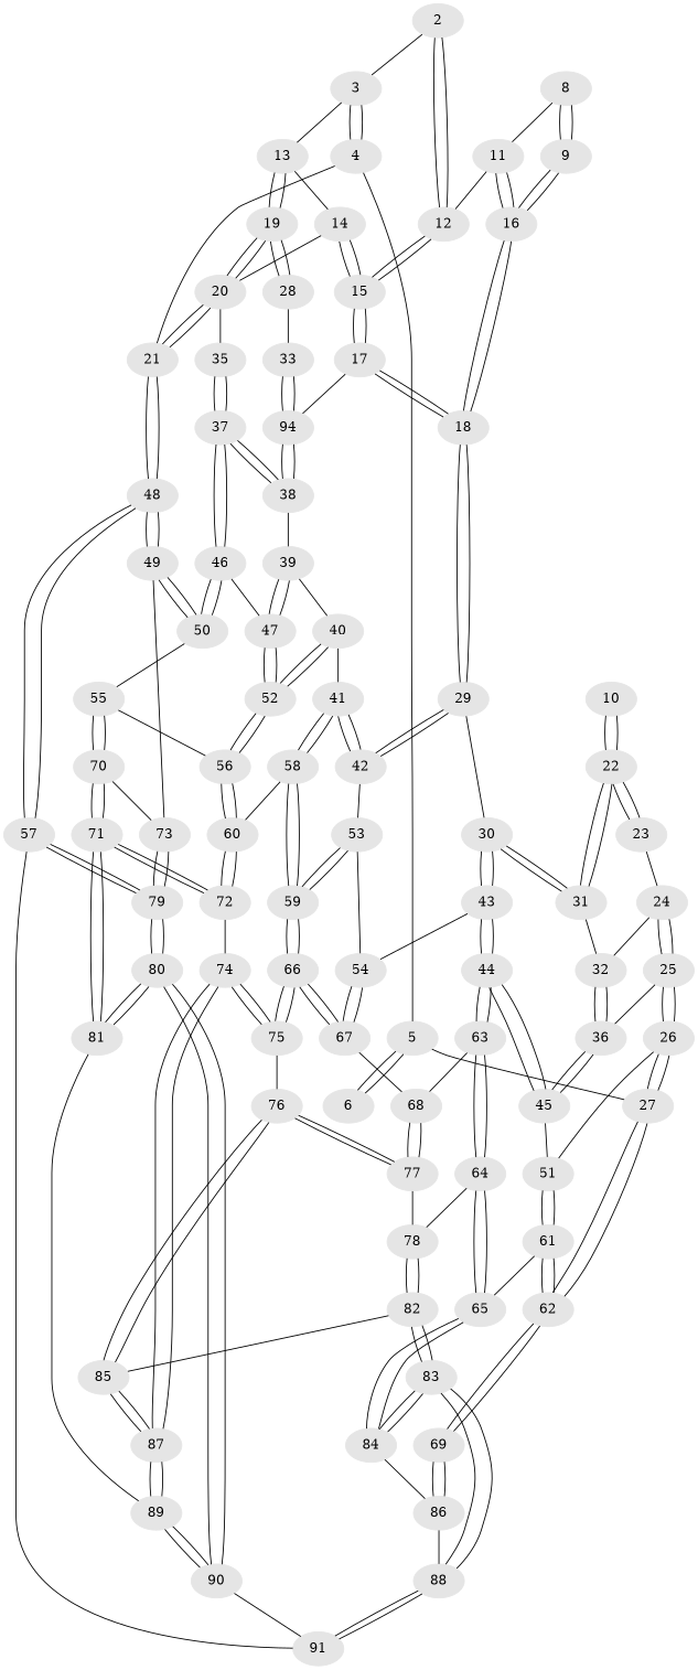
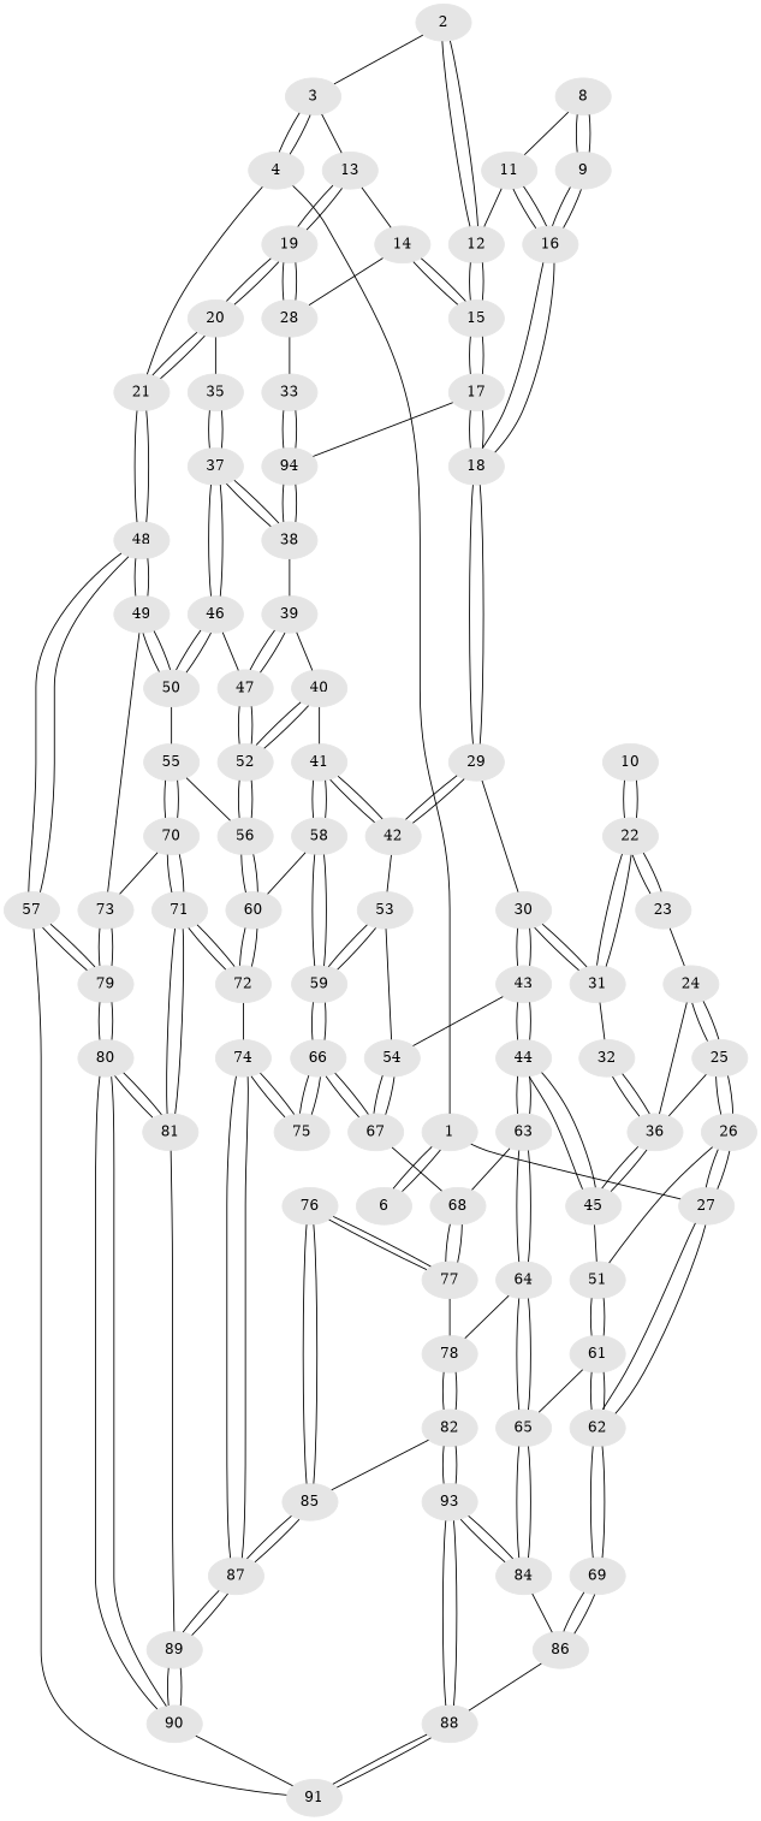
  graph {
    fontname="DejaVu Serif"
    node [color=gray90 fontname="DejaVu Serif" style=filled]
    edge [fontname="DejaVu Serif"]
    2
    3
    12
    8
    9
    11
    4
    13
    15
-   5
+   5 [label=1]
    21
    14
    19
    6
    27
    48
    57
    79
    91
    62
    69
    86
    23
    24
    10
    22
    16
    18
    31
    17
    28
    20
    33
    n34 [label=94]
    29
    38
    30
    42
    35
    37
    49
    32
    25
    26
    36
    51
    45
    61
    43
    53
    44
    54
    39
    46
    47
    50
    40
    41
    52
    58
    56
    59
    60
    63
    67
    64
    68
    55
    73
    70
    65
    66
    71
    72
    80
    75
    74
    84
    78
    77
    82
    76
    88
    81
    89
    87
    85
-   83
+   83 [label=93]
    90
    2 -- 3
    2 -- 12
    2 -- 12
    3 -- 4
    3 -- 4
    3 -- 13
    12 -- 15
    12 -- 15
    8 -- 9
    8 -- 9
    8 -- 11
    9 -- 16
    9 -- 16
    11 -- 12
    11 -- 16
    11 -- 16
    4 -- 5
    4 -- 21
    13 -- 14
    13 -- 19
    13 -- 19
    15 -- 17
    15 -- 17
    5 -- 6
    5 -- 6
    5 -- 27
    21 -- 48
    21 -- 48
    14 -- 15
    14 -- 15
-   14 -- 20
+   14 -- 28
    19 -- 28
    19 -- 28
    19 -- 20
    19 -- 20
    27 -- 62
    27 -- 62
    48 -- 57
    48 -- 57
    48 -- 49
    48 -- 49
    57 -- 79
    57 -- 79
    57 -- 91
    79 -- 80
    79 -- 80
    62 -- 69
    62 -- 69
    69 -- 86
    69 -- 86
    86 -- 88
    23 -- 24
-   24 -- 32
+   24 -- 36
    24 -- 25
    24 -- 25
    10 -- 22
    10 -- 22
    22 -- 23
    22 -- 23
    22 -- 31
    22 -- 31
    16 -- 18
    16 -- 18
    18 -- 29
    18 -- 29
    31 -- 32
    17 -- 18
    17 -- 18
    17 -- n34
    28 -- 33
    20 -- 21
    20 -- 21
    20 -- 35
    33 -- n34
    33 -- n34
    n34 -- 38
    n34 -- 38
    29 -- 30
    29 -- 42
    29 -- 42
    38 -- 39
    30 -- 31
    30 -- 31
    30 -- 43
    30 -- 43
    42 -- 53
    35 -- 37
    35 -- 37
    37 -- 38
    37 -- 38
    37 -- 46
    37 -- 46
    49 -- 50
    49 -- 50
    49 -- 73
    32 -- 36
    32 -- 36
    25 -- 26
    25 -- 26
    25 -- 36
    26 -- 27
    26 -- 27
    26 -- 51
    36 -- 45
    36 -- 45
    51 -- 61
    51 -- 61
    45 -- 51
    61 -- 62
    61 -- 62
    61 -- 65
    43 -- 44
    43 -- 44
    43 -- 54
    53 -- 54
    53 -- 59
    53 -- 59
    44 -- 45
    44 -- 45
    44 -- 63
    44 -- 63
    54 -- 67
    54 -- 67
    39 -- 47
    39 -- 47
    39 -- 40
    46 -- 47
    46 -- 50
    46 -- 50
    47 -- 52
    47 -- 52
    50 -- 55
    40 -- 41
    40 -- 52
    40 -- 52
    41 -- 42
    41 -- 42
    41 -- 58
    41 -- 58
    52 -- 56
    52 -- 56
    58 -- 59
    58 -- 59
    58 -- 60
    56 -- 60
    56 -- 60
    59 -- 66
    59 -- 66
    60 -- 72
    60 -- 72
    63 -- 64
    63 -- 64
    63 -- 68
    67 -- 68
    64 -- 65
    64 -- 65
    64 -- 78
    68 -- 77
    68 -- 77
    55 -- 56
    55 -- 70
    55 -- 70
    73 -- 79
    73 -- 79
    70 -- 73
    70 -- 71
    70 -- 71
    65 -- 84
    65 -- 84
    66 -- 67
    66 -- 67
    66 -- 75
    66 -- 75
    71 -- 72
    71 -- 72
    71 -- 81
    71 -- 81
    72 -- 74
    80 -- 81
    80 -- 81
    80 -- 90
    80 -- 90
-   75 -- 76
    74 -- 75
    74 -- 75
    74 -- 87
    74 -- 87
    84 -- 86
    78 -- 82
    78 -- 82
    77 -- 78
    82 -- 85
    82 -- 83
    82 -- 83
    76 -- 77
    76 -- 77
    76 -- 85
    76 -- 85
    88 -- 91
    88 -- 91
    81 -- 89
    89 -- 90
    89 -- 90
    87 -- 89
    87 -- 89
    85 -- 87
    85 -- 87
    83 -- 84
    83 -- 84
    83 -- 88
    83 -- 88
    90 -- 91
  }
